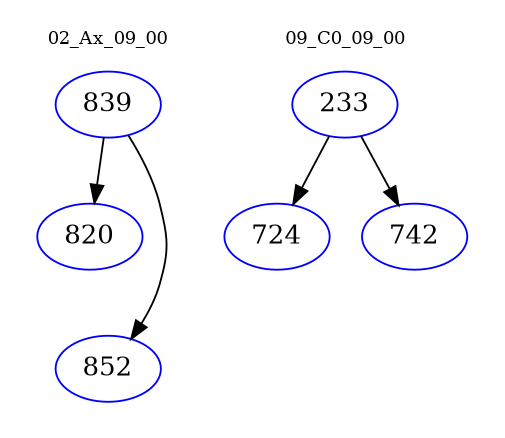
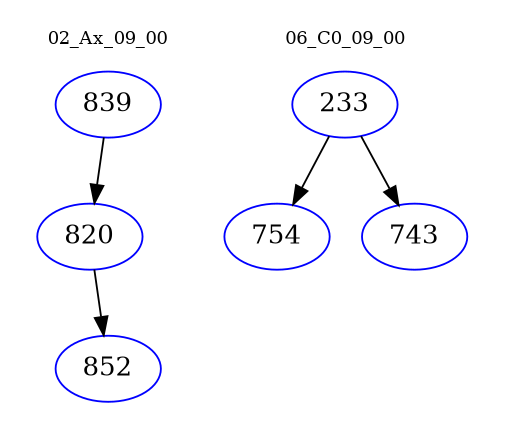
  digraph {
    node [color=blue]
    edge [color=black]
    n1 [label=839]
    n2 [label=820]
    n3 [label=852]
    n4 [label=233]
-   n5 [label=724]
-   n6 [label=742]
+   n5 [label=754]
+   n6 [label=743]
    subgraph cluster_1 {
      color=white
      fontsize=10
      label="02_Ax_09_00"
      n1
      n2
      n3
    }
    subgraph cluster_2 {
      color=white
      fontsize=10
-     label="09_C0_09_00"
+     label="06_C0_09_00"
      n4
      n5
      n6
    }
    n1 -> n2
-   n1 -> n3
+   n2 -> n3
    n4 -> n5
    n4 -> n6
  }
